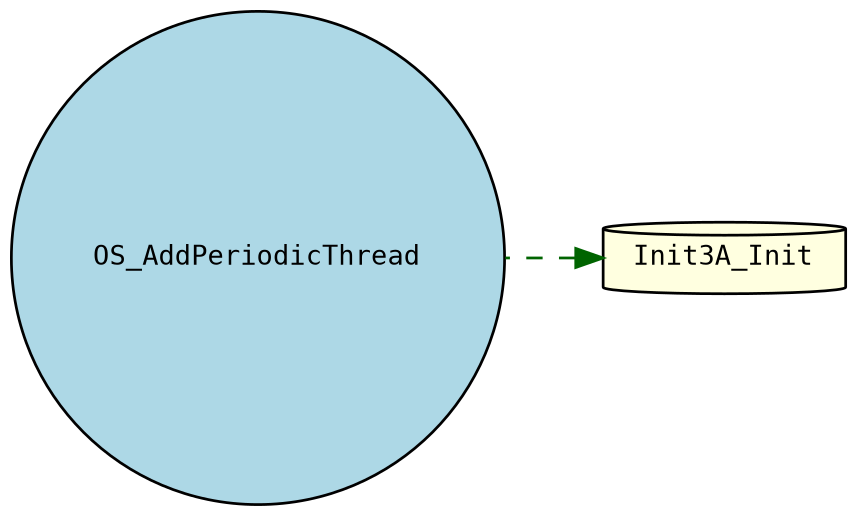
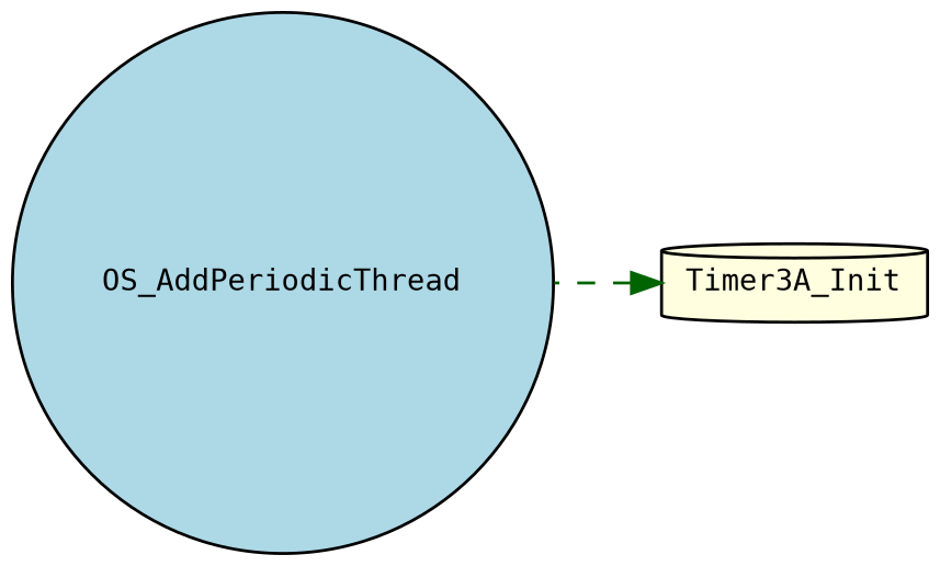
  digraph {
    rankdir=RL
    fontname="DejaVu Sans Mono"
    node [color=black fontname="DejaVu Sans Mono" fontsize=10 style=filled]
-   n1 [fillcolor=lightyellow fontcolor=black height=0.2 label=Init3A_Init shape=cylinder width=0.4]
+   n1 [fillcolor=lightyellow fontcolor=black height=0.2 label=Timer3A_Init shape=cylinder width=0.4]
    n2 [fillcolor=lightblue height=0.2 label=OS_AddPeriodicThread shape=circle width=0.4]
    n1 -> n2 [color=darkgreen dir=back fontname="DejaVu Sans Mono" fontsize=10 labelfontname=Helvetica labelfontsize=10 style=dashed]
  }
